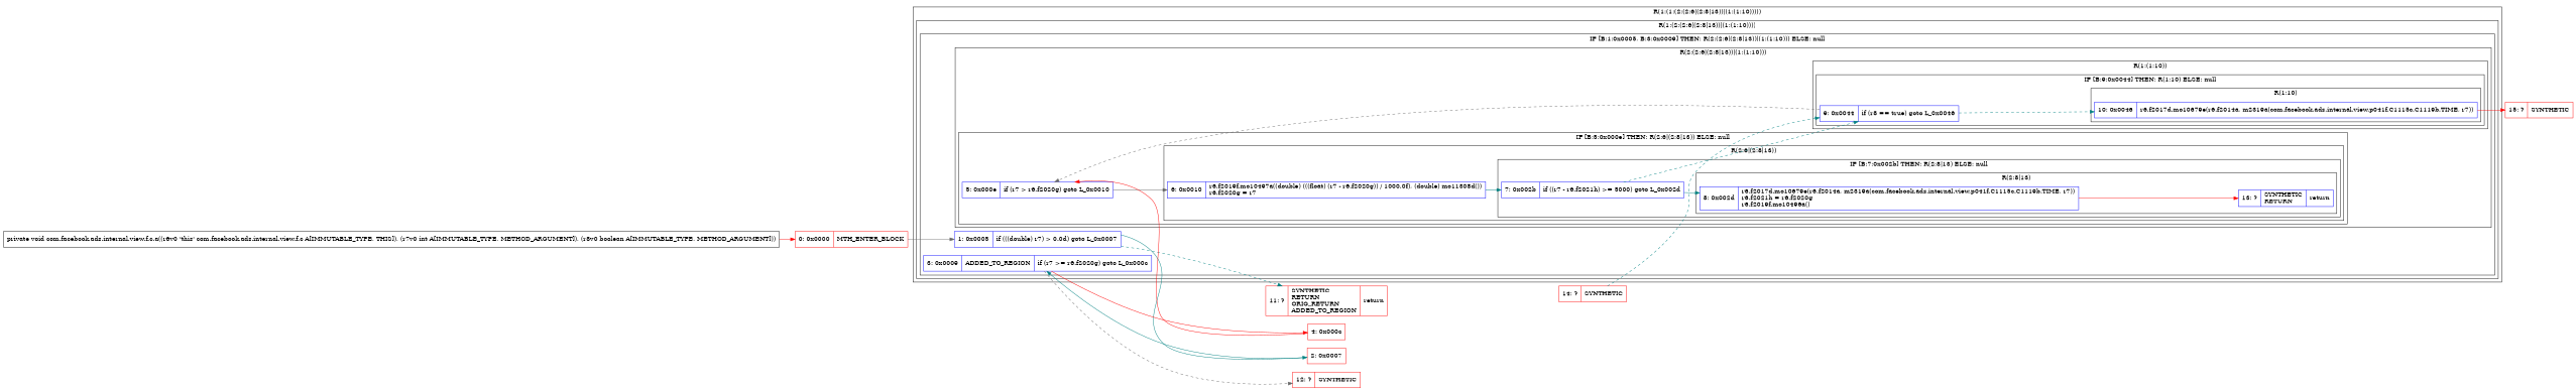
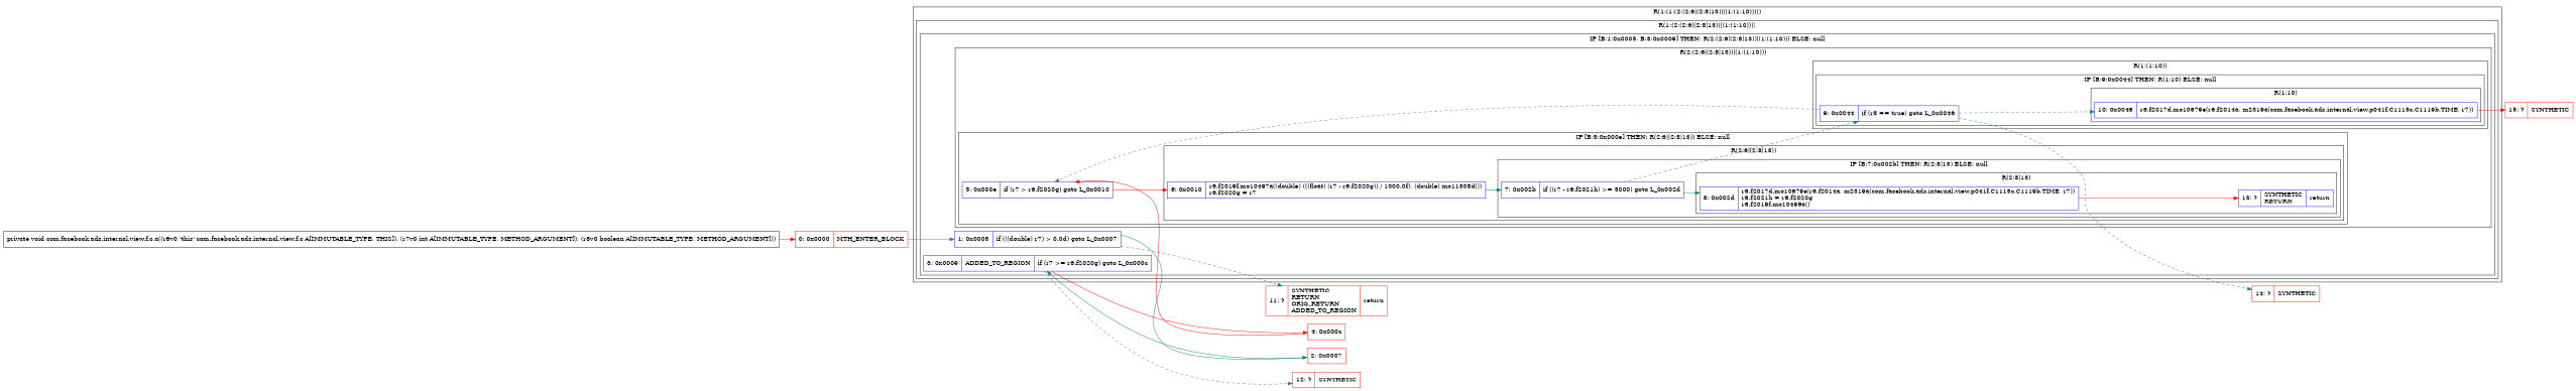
  digraph {
    rankdir=LR
    node [color=blue shape=record]
    edge [color=teal]
    n1 [label="{8\:\ 0x002d|r6.f2017d.mo10679e(r6.f2014a, m2319a(com.facebook.ads.internal.view.p041f.C1115c.C1119b.TIME, r7))\lr6.f2021h = r6.f2020g\lr6.f2019f.mo10496a()\l}"]
    n2 [label="{13\:\ ?|SYNTHETIC\lRETURN\l|return\l}"]
    n3 [label="{7\:\ 0x002b|if ((r7 \- r6.f2021h) \>= 5000) goto L_0x002d\l}"]
    n4 [label="{6\:\ 0x0010|r6.f2019f.mo10497a((double) (((float) (r7 \- r6.f2020g)) \/ 1000.0f), (double) mo11308d())\lr6.f2020g = r7\l}"]
    n5 [label="{5\:\ 0x000e|if (r7 \> r6.f2020g) goto L_0x0010\l}"]
    n6 [label="{10\:\ 0x0046|r6.f2017d.mo10679e(r6.f2014a, m2319a(com.facebook.ads.internal.view.p041f.C1115c.C1119b.TIME, r7))\l}"]
    n7 [label="{9\:\ 0x0044|if (r8 == true) goto L_0x0046\l}"]
    n8 [label="{1\:\ 0x0005|if (((double) r7) \> 0.0d) goto L_0x0007\l}"]
    n9 [label="{3\:\ 0x0009|ADDED_TO_REGION\l|if (r7 \>= r6.f2020g) goto L_0x000c\l}"]
    n10 [color=red label="{15\:\ ?|SYNTHETIC\l}"]
    n11 [color=red label="{14\:\ ?|SYNTHETIC\l}"]
    n12 [color=red label="{2\:\ 0x0007}"]
    n13 [color=red label="{11\:\ ?|SYNTHETIC\lRETURN\lORIG_RETURN\lADDED_TO_REGION\l|return\l}"]
    n14 [color=red label="{4\:\ 0x000c}"]
    n15 [color=red label="{12\:\ ?|SYNTHETIC\l}"]
    n16 [color=red label="{0\:\ 0x0000|MTH_ENTER_BLOCK\l}"]
    n17 [label="{private void com.facebook.ads.internal.view.f.c.a((r6v0 'this' com.facebook.ads.internal.view.f.c A[IMMUTABLE_TYPE, THIS]), (r7v0 int A[IMMUTABLE_TYPE, METHOD_ARGUMENT]), (r8v0 boolean A[IMMUTABLE_TYPE, METHOD_ARGUMENT])) }" color=""]
    subgraph cluster_1 {
      label="R(1:(1:(2:(2:6|(2:8|13))|(1:(1:10)))))"
      subgraph cluster_2 {
        label="R(1:(2:(2:6|(2:8|13))|(1:(1:10))))"
        subgraph cluster_3 {
          label="IF [B:1:0x0005, B:3:0x0009] THEN: R(2:(2:6|(2:8|13))|(1:(1:10))) ELSE: null"
          n8
          n9
          subgraph cluster_4 {
            label="R(2:(2:6|(2:8|13))|(1:(1:10)))"
            subgraph cluster_5 {
              label="IF [B:5:0x000e] THEN: R(2:6|(2:8|13)) ELSE: null"
              n5
              subgraph cluster_6 {
                label="R(2:6|(2:8|13))"
                n4
                subgraph cluster_7 {
                  label="IF [B:7:0x002b] THEN: R(2:8|13) ELSE: null"
                  n3
                  subgraph cluster_8 {
                    label="R(2:8|13)"
                    n1
                    n2
                  }
                }
              }
            }
            subgraph cluster_9 {
              label="R(1:(1:10))"
              subgraph cluster_10 {
                label="IF [B:9:0x0044] THEN: R(1:10) ELSE: null"
                n7
                subgraph cluster_11 {
                  label="R(1:10)"
                  n6
                }
              }
            }
          }
        }
      }
    }
    n1 -> n2 [color=red]
    n3 -> n1
    n3 -> n7 [style=dashed]
    n4 -> n3
-   n5 -> n4 [color=gray40]
+   n5 -> n4 [color=red]
    n6 -> n10 [color=red]
    n7 -> n5 [color=gray40 style=dashed]
    n7 -> n6 [style=dashed]
-   n11 -> n7 [style=dashed]
+   n7 -> n11 [style=dashed]
    n8 -> n12
    n8 -> n13 [style=dashed]
    n9 -> n14 [color=red]
    n9 -> n15 [color=gray40 style=dashed]
    n12 -> n9
    n14 -> n5 [color=red]
    n16 -> n8 [color=gray40]
    n17 -> n16 [color=red]
  }
